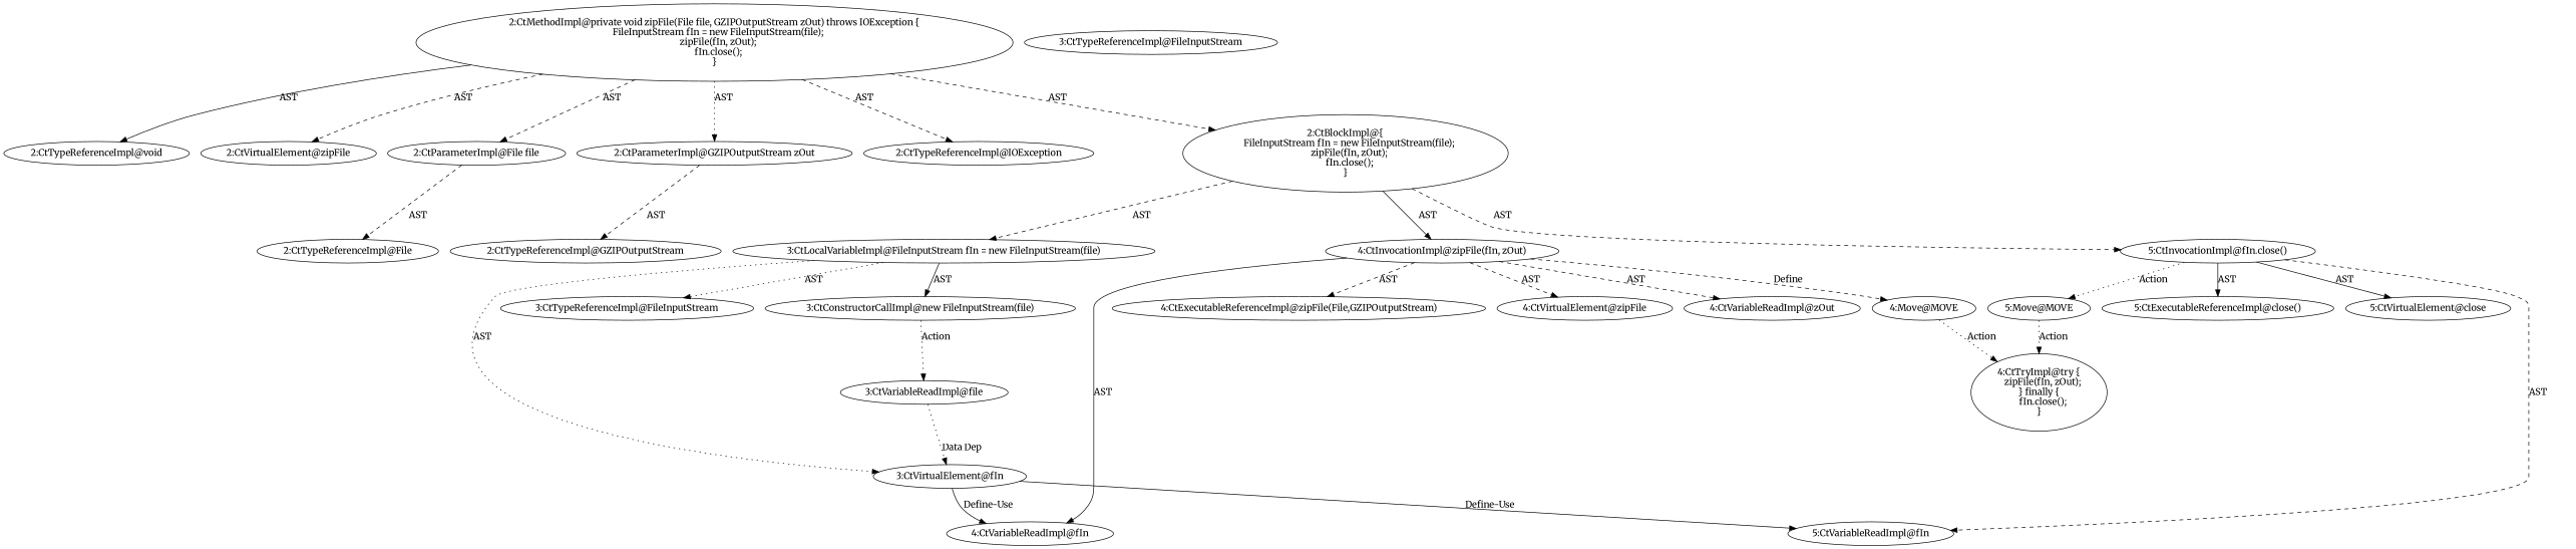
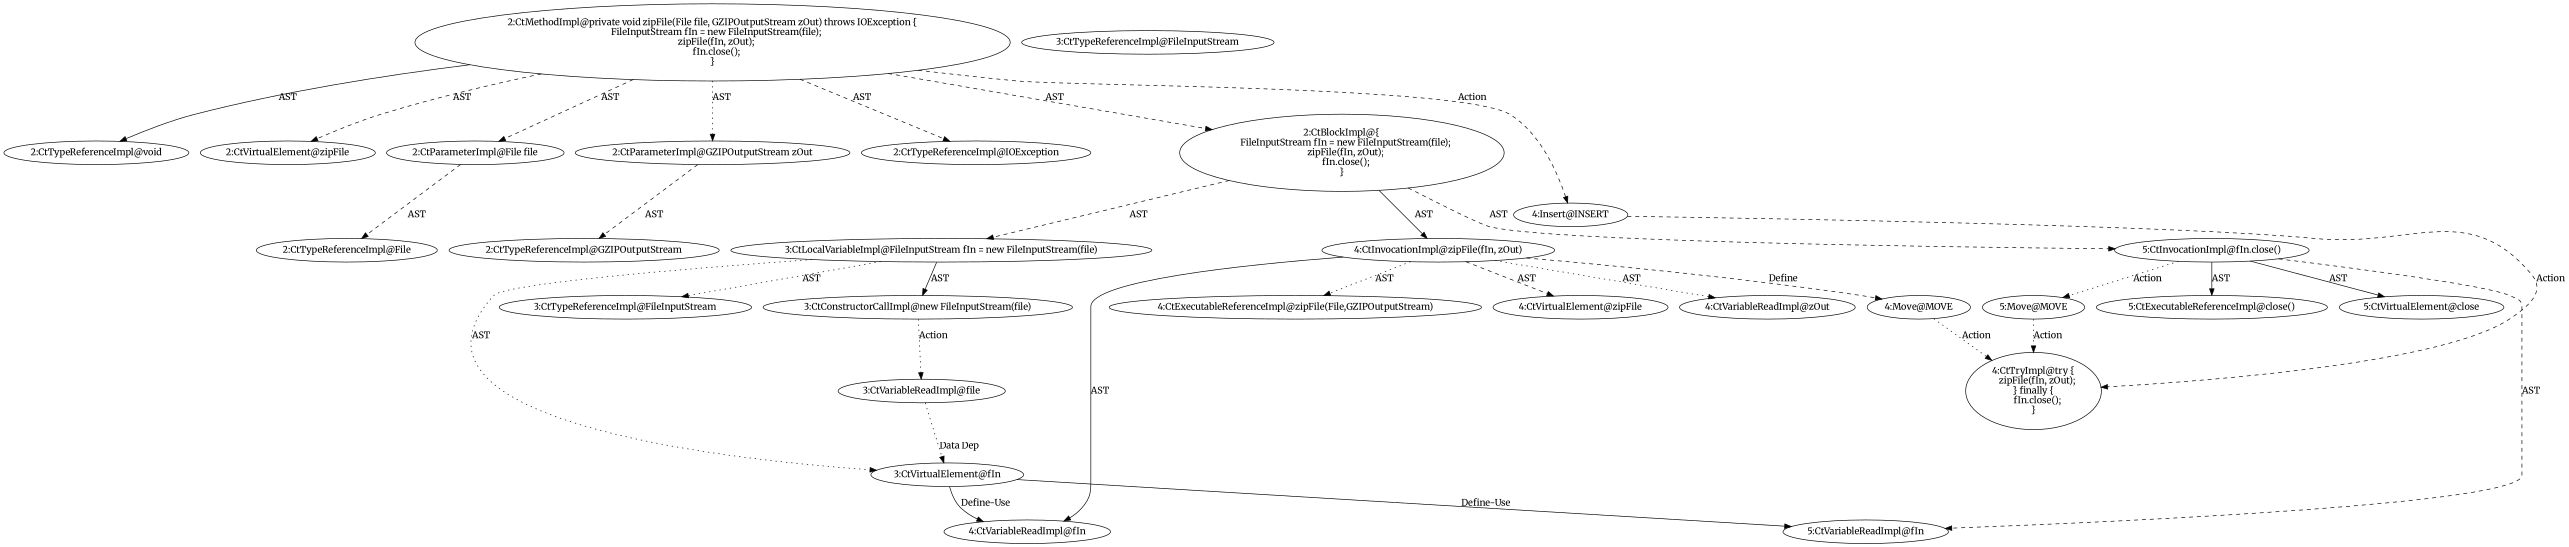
  digraph {
    fontname=Merriweather
    node [fontname=Merriweather shape=ellipse]
    edge [fontname=Merriweather style=dashed]
    n1 [label="2:CtTypeReferenceImpl@void"]
    n2 [label="2:CtVirtualElement@zipFile"]
    n3 [label="2:CtParameterImpl@File file"]
    n4 [label="2:CtTypeReferenceImpl@File"]
    n5 [label="2:CtParameterImpl@GZIPOutputStream zOut"]
    n6 [label="2:CtTypeReferenceImpl@GZIPOutputStream"]
    n7 [label="2:CtTypeReferenceImpl@IOException"]
    n8 [label="3:CtTypeReferenceImpl@FileInputStream"]
    n9 [label="3:CtTypeReferenceImpl@FileInputStream"]
    n10 [label="3:CtVariableReadImpl@file"]
    n11 [label="3:CtVirtualElement@fIn"]
    n12 [label="4:CtVariableReadImpl@fIn"]
    n13 [label="5:CtVariableReadImpl@fIn"]
    n14 [label="3:CtConstructorCallImpl@new FileInputStream(file)"]
    n15 [label="3:CtLocalVariableImpl@FileInputStream fIn = new FileInputStream(file)"]
    n16 [label="4:CtExecutableReferenceImpl@zipFile(File,GZIPOutputStream)"]
    n17 [label="4:CtVirtualElement@zipFile"]
    n18 [label="4:CtVariableReadImpl@zOut"]
    n19 [label="4:CtInvocationImpl@zipFile(fIn, zOut)"]
    n20 [label="4:Move@MOVE"]
    n21 [label="4:CtTryImpl@try \{\n    zipFile(fIn, zOut);\n\} finally \{\n    fIn.close();\n\}"]
    n22 [label="5:CtExecutableReferenceImpl@close()"]
    n23 [label="5:CtVirtualElement@close"]
    n24 [label="5:CtInvocationImpl@fIn.close()"]
    n25 [label="5:Move@MOVE"]
    n26 [label="2:CtBlockImpl@\{\n    FileInputStream fIn = new FileInputStream(file);\n    zipFile(fIn, zOut);\n    fIn.close();\n\}"]
    n27 [label="2:CtMethodImpl@private void zipFile(File file, GZIPOutputStream zOut) throws IOException \{\n    FileInputStream fIn = new FileInputStream(file);\n    zipFile(fIn, zOut);\n    fIn.close();\n\}"]
+   n28 [label="4:Insert@INSERT"]
    n3 -> n4 [label=AST]
    n5 -> n6 [label=AST]
    n10 -> n11 [label="Data Dep" style=dotted]
    n11 -> n12 [label="Define-Use" style=solid]
    n11 -> n13 [label="Define-Use" style=solid]
    n14 -> n10 [label=Action style=dotted]
    n15 -> n8 [label=AST style=dotted]
    n15 -> n11 [label=AST style=dotted]
    n15 -> n14 [label=AST style=solid]
    n19 -> n12 [label=AST style=solid]
-   n19 -> n16 [label=AST]
+   n19 -> n16 [label=AST style=dotted]
    n19 -> n17 [label=AST]
-   n19 -> n18 [label=AST]
+   n19 -> n18 [label=AST style=dotted]
    n19 -> n20 [label=Define]
    n20 -> n21 [label=Action style=dotted]
    n24 -> n13 [label=AST]
    n24 -> n22 [label=AST style=solid]
    n24 -> n23 [label=AST style=solid]
    n24 -> n25 [label=Action style=dotted]
    n25 -> n21 [label=Action style=dotted]
    n26 -> n15 [label=AST]
    n26 -> n19 [label=AST style=solid]
    n26 -> n24 [label=AST]
    n27 -> n1 [label=AST style=solid]
    n27 -> n2 [label=AST]
    n27 -> n3 [label=AST]
    n27 -> n5 [label=AST style=dotted]
    n27 -> n7 [label=AST]
    n27 -> n26 [label=AST]
+   n27 -> n28 [label=Action]
+   n28 -> n21 [label=Action]
  }
